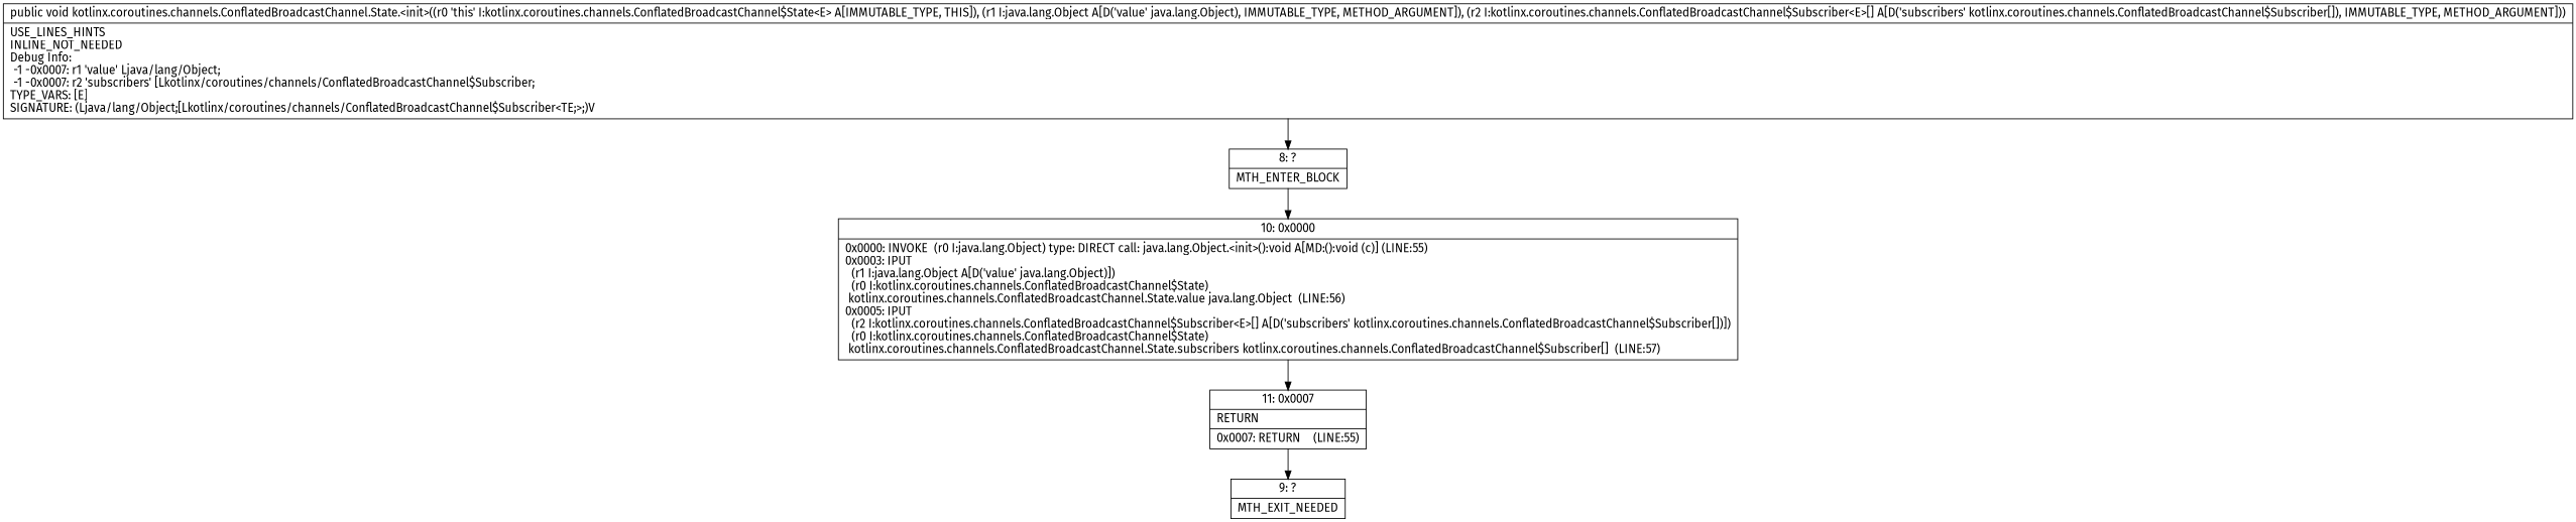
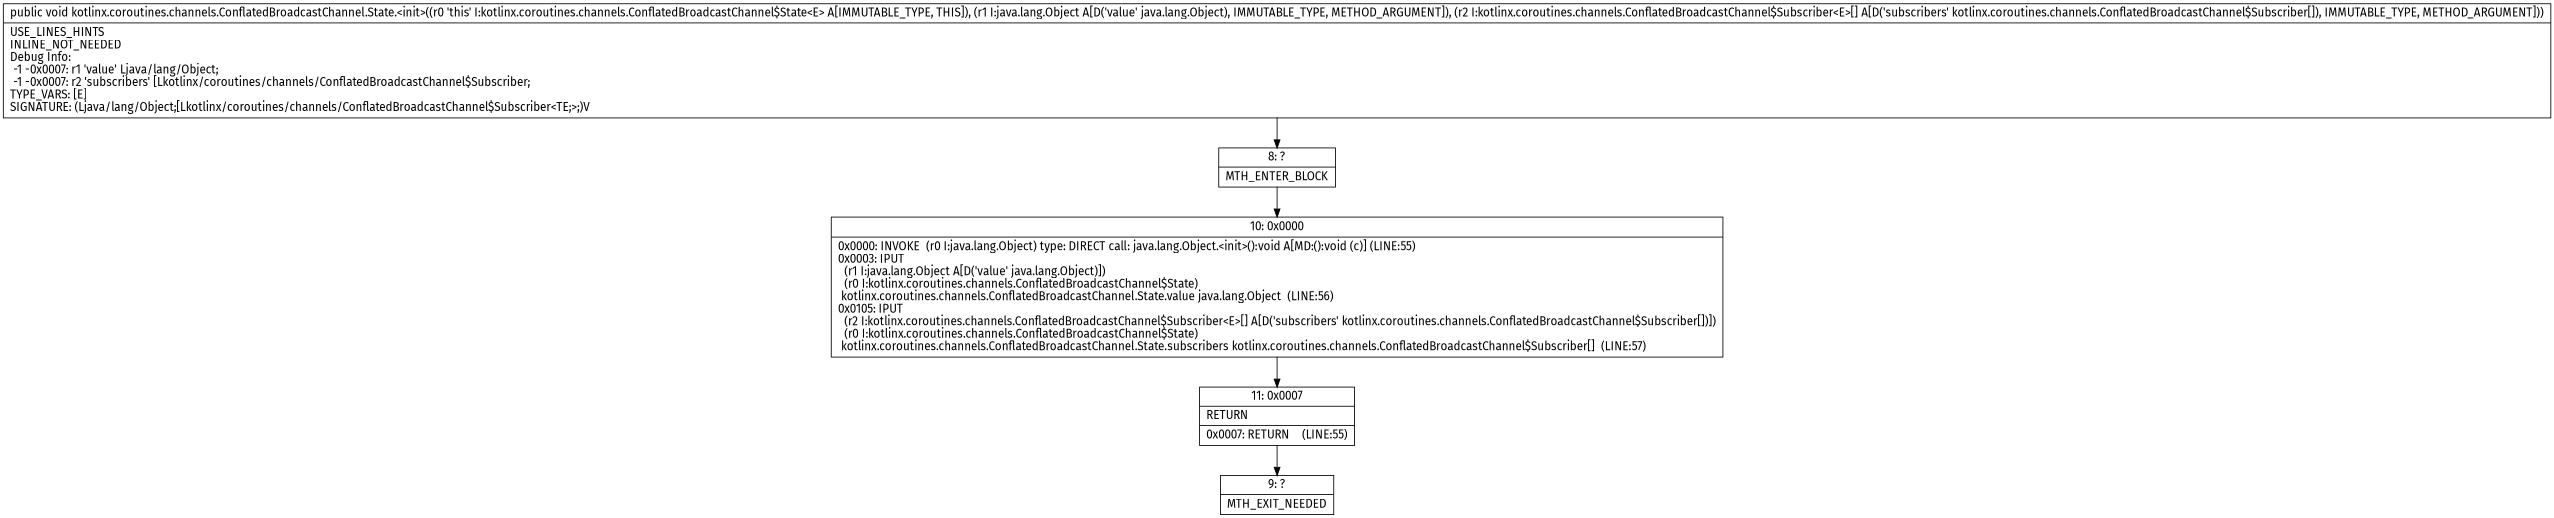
  digraph {
    fontname="Fira Sans"
    node [fontname="Fira Sans" shape=record]
    edge [fontname="Fira Sans"]
    n1 [label="{8\:\ ?|MTH_ENTER_BLOCK\l}"]
-   n2 [label="{10\:\ 0x0000|0x0000: INVOKE  (r0 I:java.lang.Object) type: DIRECT call: java.lang.Object.\<init\>():void A[MD:():void (c)] (LINE:55)\l0x0003: IPUT  \l  (r1 I:java.lang.Object A[D('value' java.lang.Object)])\l  (r0 I:kotlinx.coroutines.channels.ConflatedBroadcastChannel$State)\l kotlinx.coroutines.channels.ConflatedBroadcastChannel.State.value java.lang.Object  (LINE:56)\l0x0005: IPUT  \l  (r2 I:kotlinx.coroutines.channels.ConflatedBroadcastChannel$Subscriber\<E\>[] A[D('subscribers' kotlinx.coroutines.channels.ConflatedBroadcastChannel$Subscriber[])])\l  (r0 I:kotlinx.coroutines.channels.ConflatedBroadcastChannel$State)\l kotlinx.coroutines.channels.ConflatedBroadcastChannel.State.subscribers kotlinx.coroutines.channels.ConflatedBroadcastChannel$Subscriber[]  (LINE:57)\l}"]
+   n2 [label="{10\:\ 0x0000|0x0000: INVOKE  (r0 I:java.lang.Object) type: DIRECT call: java.lang.Object.\<init\>():void A[MD:():void (c)] (LINE:55)\l0x0003: IPUT  \l  (r1 I:java.lang.Object A[D('value' java.lang.Object)])\l  (r0 I:kotlinx.coroutines.channels.ConflatedBroadcastChannel$State)\l kotlinx.coroutines.channels.ConflatedBroadcastChannel.State.value java.lang.Object  (LINE:56)\l0x0105: IPUT  \l  (r2 I:kotlinx.coroutines.channels.ConflatedBroadcastChannel$Subscriber\<E\>[] A[D('subscribers' kotlinx.coroutines.channels.ConflatedBroadcastChannel$Subscriber[])])\l  (r0 I:kotlinx.coroutines.channels.ConflatedBroadcastChannel$State)\l kotlinx.coroutines.channels.ConflatedBroadcastChannel.State.subscribers kotlinx.coroutines.channels.ConflatedBroadcastChannel$Subscriber[]  (LINE:57)\l}"]
    n3 [label="{11\:\ 0x0007|RETURN\l|0x0007: RETURN    (LINE:55)\l}"]
    n4 [label="{9\:\ ?|MTH_EXIT_NEEDED\l}"]
    n5 [label="{public void kotlinx.coroutines.channels.ConflatedBroadcastChannel.State.\<init\>((r0 'this' I:kotlinx.coroutines.channels.ConflatedBroadcastChannel$State\<E\> A[IMMUTABLE_TYPE, THIS]), (r1 I:java.lang.Object A[D('value' java.lang.Object), IMMUTABLE_TYPE, METHOD_ARGUMENT]), (r2 I:kotlinx.coroutines.channels.ConflatedBroadcastChannel$Subscriber\<E\>[] A[D('subscribers' kotlinx.coroutines.channels.ConflatedBroadcastChannel$Subscriber[]), IMMUTABLE_TYPE, METHOD_ARGUMENT]))  | USE_LINES_HINTS\lINLINE_NOT_NEEDED\lDebug Info:\l  \-1 \-0x0007: r1 'value' Ljava\/lang\/Object;\l  \-1 \-0x0007: r2 'subscribers' [Lkotlinx\/coroutines\/channels\/ConflatedBroadcastChannel$Subscriber;\lTYPE_VARS: [E]\lSIGNATURE: (Ljava\/lang\/Object;[Lkotlinx\/coroutines\/channels\/ConflatedBroadcastChannel$Subscriber\<TE;\>;)V\l}"]
    n1 -> n2
    n2 -> n3
    n3 -> n4
    n5 -> n1
  }
